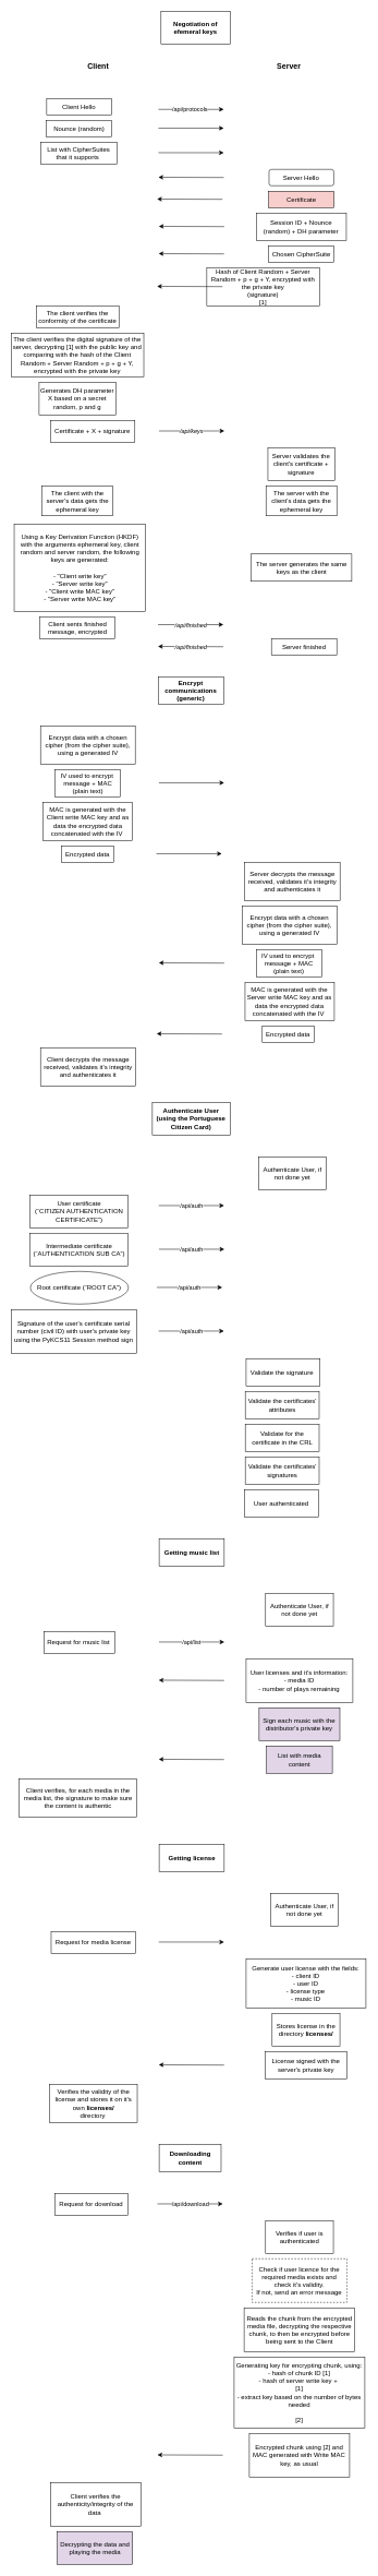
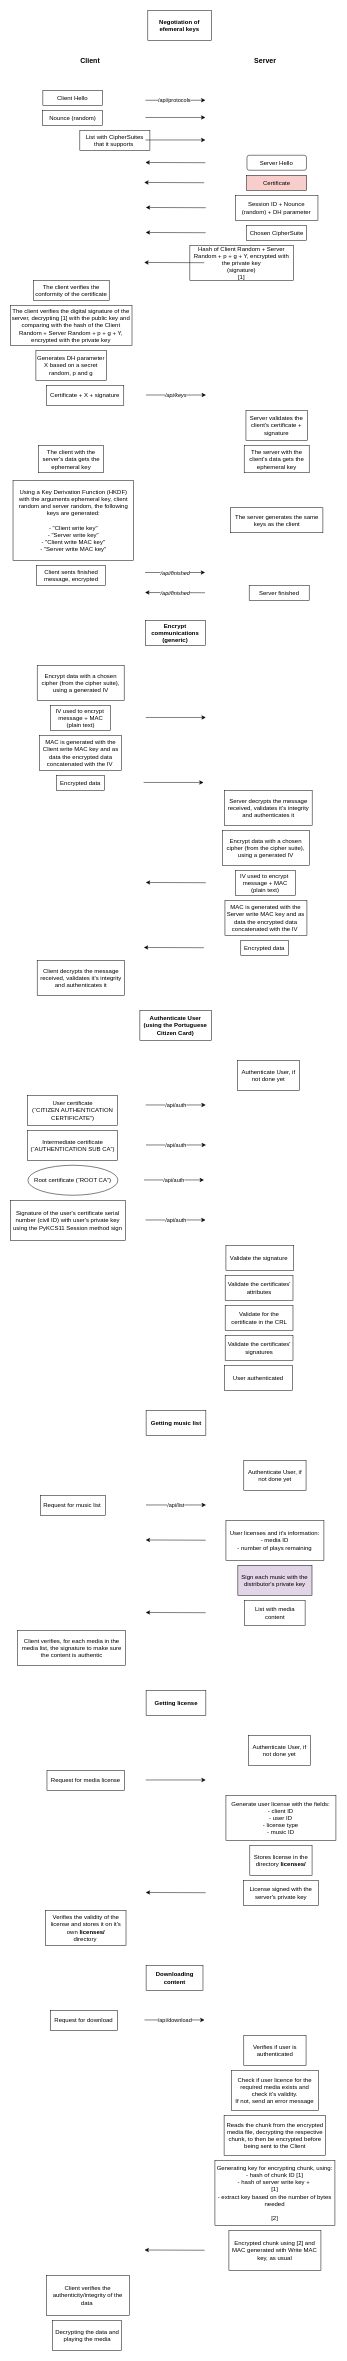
  <mxCell id="0" />
  <mxCell id="1" parent="0" />
  <mxCell id="2" value="&lt;font style=&quot;font-size: 14px&quot;&gt;&lt;b&gt;Server&lt;/b&gt;&lt;/font&gt;" style="text;html=1;strokeColor=none;fillColor=none;align=center;verticalAlign=middle;whiteSpace=wrap;rounded=0;" parent="1" vertex="1"><mxGeometry x="510.14" y="110" width="40" height="20" as="geometry" /></mxCell>
  <mxCell id="3" value="&lt;font style=&quot;font-size: 14px&quot;&gt;&lt;b&gt;Client&lt;/b&gt;&lt;/font&gt;" style="text;html=1;strokeColor=none;fillColor=none;align=center;verticalAlign=middle;whiteSpace=wrap;rounded=0;" parent="1" vertex="1"><mxGeometry x="159.83" y="110" width="40" height="20" as="geometry" /></mxCell>
  <mxCell id="4" value="Server Hello&lt;br&gt;" style="whiteSpace=wrap;html=1;rounded=1;" parent="1" vertex="1"><mxGeometry x="493.41" y="310" width="119" height="30" as="geometry" /></mxCell>
  <mxCell id="5" value="" style="endArrow=classic;html=1;" parent="1" edge="1"><mxGeometry width="50" height="50" relative="1" as="geometry"><mxPoint x="290.35" y="200" as="sourcePoint" /><mxPoint x="410.35" y="200" as="targetPoint" /></mxGeometry></mxCell>
  <mxCell id="6" value="&lt;font style=&quot;font-size: 11px&quot;&gt;/api/protocols&lt;/font&gt;" style="text;html=1;align=center;verticalAlign=middle;resizable=0;points=[];labelBackgroundColor=#ffffff;" parent="5" vertex="1" connectable="0"><mxGeometry x="-0.052" y="1" relative="1" as="geometry"><mxPoint as="offset" /></mxGeometry></mxCell>
  <mxCell id="7" value="The server with the client's data gets the ephemeral key" style="rounded=0;whiteSpace=wrap;html=1;" parent="1" vertex="1"><mxGeometry x="487.91" y="890" width="130" height="55" as="geometry" /></mxCell>
  <mxCell id="8" value="The client verifies the conformity of the certificate" style="rounded=0;whiteSpace=wrap;html=1;" parent="1" vertex="1"><mxGeometry x="66" y="560" width="151.94" height="40" as="geometry" /></mxCell>
  <mxCell id="9" value="&lt;b&gt;Negotiation of efemeral keys&lt;/b&gt;" style="rounded=0;whiteSpace=wrap;html=1;" parent="1" vertex="1"><mxGeometry x="295.14" y="20" width="127" height="60" as="geometry" /></mxCell>
  <mxCell id="10" value="&lt;b&gt;Getting music list&lt;/b&gt;" style="rounded=0;whiteSpace=wrap;html=1;" parent="1" vertex="1"><mxGeometry x="291.71" y="2820" width="119.5" height="50" as="geometry" /></mxCell>
  <mxCell id="11" value="Request for music list&amp;nbsp;" style="whiteSpace=wrap;html=1;" parent="1" vertex="1"><mxGeometry x="80.33" y="2990" width="130.56" height="40" as="geometry" /></mxCell>
  <mxCell id="12" value="Authenticate User, if not done yet" style="whiteSpace=wrap;html=1;" parent="1" vertex="1"><mxGeometry x="487.1" y="2920" width="124.5" height="60" as="geometry" /></mxCell>
  <mxCell id="13" value="Request for media license" style="whiteSpace=wrap;html=1;" parent="1" vertex="1"><mxGeometry x="93.44" y="3540" width="155.5" height="40" as="geometry" /></mxCell>
  <mxCell id="14" value="Request for download" style="whiteSpace=wrap;html=1;" parent="1" vertex="1"><mxGeometry x="100.48" y="4020" width="134.36" height="40" as="geometry" /></mxCell>
  <mxCell id="15" value="&lt;b&gt;Encrypt communications (generic)&lt;/b&gt;" style="rounded=0;whiteSpace=wrap;html=1;" parent="1" vertex="1"><mxGeometry x="290.35" y="1240" width="120" height="50" as="geometry" /></mxCell>
  <mxCell id="16" value="Nounce (random)" style="rounded=0;whiteSpace=wrap;html=1;" parent="1" vertex="1"><mxGeometry x="84.92" y="220" width="119.62" height="30" as="geometry" /></mxCell>
  <mxCell id="17" value="Chosen CipherSuite" style="rounded=0;whiteSpace=wrap;html=1;" parent="1" vertex="1"><mxGeometry x="492.91" y="450" width="120" height="30" as="geometry" /></mxCell>
  <mxCell id="18" value="Session ID + Nounce (random) + DH parameter" style="rounded=0;whiteSpace=wrap;html=1;" parent="1" vertex="1"><mxGeometry x="470.41" y="390" width="165" height="50" as="geometry" /></mxCell>
  <mxCell id="19" value="Hash of Client Random + Server Random + p + g + Y, encrypted with the private key&lt;br&gt;(signature)&lt;br&gt;[1]" style="rounded=0;whiteSpace=wrap;html=1;" parent="1" vertex="1"><mxGeometry x="379.23" y="490" width="207.36" height="70" as="geometry" /></mxCell>
- <mxCell id="20" value="List with CipherSuites that it supports&amp;nbsp;" style="rounded=0;whiteSpace=wrap;html=1;" parent="1" vertex="1"><mxGeometry x="74.17" y="260" width="140.13" height="40" as="geometry" /></mxCell>
+ <mxCell id="20" value="List with CipherSuites that it supports&amp;nbsp;" style="rounded=0;whiteSpace=wrap;html=1;" parent="1" vertex="1"><mxGeometry x="159.17" y="260" width="140.13" height="40" as="geometry" /></mxCell>
  <mxCell id="21" value="Client Hello" style="rounded=0;whiteSpace=wrap;html=1;" parent="1" vertex="1"><mxGeometry x="85.23" y="180" width="119" height="30" as="geometry" /></mxCell>
  <mxCell id="22" value="" style="endArrow=classic;html=1;" parent="1" edge="1"><mxGeometry width="50" height="50" relative="1" as="geometry"><mxPoint x="290.35" y="234.41" as="sourcePoint" /><mxPoint x="410.35" y="234.41" as="targetPoint" /></mxGeometry></mxCell>
  <mxCell id="23" value="" style="endArrow=classic;html=1;" parent="1" edge="1"><mxGeometry width="50" height="50" relative="1" as="geometry"><mxPoint x="290.35" y="279.41" as="sourcePoint" /><mxPoint x="410.35" y="279.41" as="targetPoint" /></mxGeometry></mxCell>
  <mxCell id="24" value="" style="endArrow=classic;html=1;" parent="1" edge="1"><mxGeometry width="50" height="50" relative="1" as="geometry"><mxPoint x="410.35" y="324.91" as="sourcePoint" /><mxPoint x="290.35" y="324.41" as="targetPoint" /></mxGeometry></mxCell>
  <mxCell id="25" value="" style="endArrow=classic;html=1;" parent="1" edge="1"><mxGeometry width="50" height="50" relative="1" as="geometry"><mxPoint x="407.97" y="364.91" as="sourcePoint" /><mxPoint x="287.97" y="364.41" as="targetPoint" /></mxGeometry></mxCell>
  <mxCell id="26" value="" style="endArrow=classic;html=1;" parent="1" edge="1"><mxGeometry width="50" height="50" relative="1" as="geometry"><mxPoint x="411.1" y="414.91" as="sourcePoint" /><mxPoint x="291.1" y="414.41" as="targetPoint" /></mxGeometry></mxCell>
  <mxCell id="27" value="Certificate" style="rounded=0;whiteSpace=wrap;html=1;fillColor=#f8cecc;" parent="1" vertex="1"><mxGeometry x="492.91" y="350" width="120" height="30" as="geometry" /></mxCell>
  <mxCell id="28" value="" style="endArrow=classic;html=1;" parent="1" edge="1"><mxGeometry width="50" height="50" relative="1" as="geometry"><mxPoint x="410.85" y="464.91" as="sourcePoint" /><mxPoint x="290.85" y="464.41" as="targetPoint" /></mxGeometry></mxCell>
  <mxCell id="29" value="" style="endArrow=classic;html=1;" parent="1" edge="1"><mxGeometry width="50" height="50" relative="1" as="geometry"><mxPoint x="407.97" y="524.91" as="sourcePoint" /><mxPoint x="287.97" y="524.41" as="targetPoint" /></mxGeometry></mxCell>
  <mxCell id="30" value="&lt;span style=&quot;white-space: normal&quot;&gt;The client verifies the digital signature of the server, decrypting [1] with the public key and comparing with the hash of the&amp;nbsp;&lt;/span&gt;Client Random + Server Random + p + g + Y, encrypted with the private key" style="rounded=0;whiteSpace=wrap;html=1;" parent="1" vertex="1"><mxGeometry x="20.43" y="610" width="243.09" height="80" as="geometry" /></mxCell>
  <mxCell id="31" value="Certificate + X + signature" style="rounded=0;whiteSpace=wrap;html=1;" parent="1" vertex="1"><mxGeometry x="92.07" y="770" width="155" height="40" as="geometry" /></mxCell>
  <mxCell id="32" value="&lt;span style=&quot;font-style: italic ; white-space: pre-wrap&quot;&gt;&lt;font style=&quot;font-size: 11px&quot;&gt;/api/keys&lt;/font&gt;&lt;/span&gt;" style="endArrow=classic;html=1;" parent="1" edge="1"><mxGeometry width="50" height="50" relative="1" as="geometry"><mxPoint x="291.49" y="789.5" as="sourcePoint" /><mxPoint x="411.49" y="789.5" as="targetPoint" /></mxGeometry></mxCell>
  <mxCell id="33" value="Server validates the client's certificate + signature" style="rounded=0;whiteSpace=wrap;html=1;" parent="1" vertex="1"><mxGeometry x="491.41" y="820" width="123" height="60" as="geometry" /></mxCell>
  <mxCell id="34" value="The client with the server's data gets the ephemeral key" style="rounded=0;whiteSpace=wrap;html=1;" parent="1" vertex="1"><mxGeometry x="76.97" y="890" width="130" height="55" as="geometry" /></mxCell>
  <mxCell id="35" value="Using a Key Derivation Function (HKDF) with the arguments ephemeral key, client random and server random, the following keys are generated:&lt;br&gt;&lt;br&gt;- &quot;Client write key&quot;&lt;br&gt;- &quot;Server write key&quot;&lt;br&gt;- &quot;Client write MAC key&quot;&lt;br&gt;- &quot;Server write MAC key&quot;" style="rounded=0;whiteSpace=wrap;html=1;" parent="1" vertex="1"><mxGeometry x="25.55" y="960" width="240.62" height="160" as="geometry" /></mxCell>
  <mxCell id="36" value="The server generates the same keys as the client" style="rounded=0;whiteSpace=wrap;html=1;" parent="1" vertex="1"><mxGeometry x="460.5" y="1015" width="184.81" height="50" as="geometry" /></mxCell>
  <mxCell id="37" value="Client sents finished message, encrypted" style="rounded=0;whiteSpace=wrap;html=1;" parent="1" vertex="1"><mxGeometry x="72.96" y="1130" width="138.03" height="40" as="geometry" /></mxCell>
  <mxCell id="38" value="Server finished" style="rounded=0;whiteSpace=wrap;html=1;" parent="1" vertex="1"><mxGeometry x="497.87" y="1170" width="120" height="30" as="geometry" /></mxCell>
  <mxCell id="39" value="&lt;span id=&quot;docs-internal-guid-574a4426-7fff-3a00-10bd-1188edf6ed86&quot; style=&quot;white-space: normal&quot;&gt;&lt;span style=&quot;background-color: transparent ; font-style: italic ; vertical-align: baseline ; white-space: pre-wrap&quot;&gt;&lt;font style=&quot;font-size: 11px&quot;&gt;/api/finished&lt;/font&gt;&lt;/span&gt;&lt;/span&gt;" style="endArrow=classic;html=1;" parent="1" edge="1"><mxGeometry width="50" height="50" relative="1" as="geometry"><mxPoint x="289.64" y="1144.5" as="sourcePoint" /><mxPoint x="409.64" y="1144.5" as="targetPoint" /></mxGeometry></mxCell>
  <mxCell id="40" value="&lt;span style=&quot;font-style: italic ; white-space: pre-wrap&quot;&gt;&lt;font style=&quot;font-size: 11px&quot;&gt;/api/finished&lt;/font&gt;&lt;/span&gt;" style="endArrow=classic;html=1;" parent="1" edge="1"><mxGeometry width="50" height="50" relative="1" as="geometry"><mxPoint x="409.64" y="1185" as="sourcePoint" /><mxPoint x="289.64" y="1184.5" as="targetPoint" /></mxGeometry></mxCell>
  <mxCell id="41" value="&lt;b&gt;Getting license&lt;/b&gt;" style="rounded=0;whiteSpace=wrap;html=1;" parent="1" vertex="1"><mxGeometry x="291.71" y="3380" width="119.5" height="50" as="geometry" /></mxCell>
  <mxCell id="42" value="&lt;b&gt;Downloading content&lt;/b&gt;" style="rounded=0;whiteSpace=wrap;html=1;" parent="1" vertex="1"><mxGeometry x="291.71" y="3930" width="113.74" height="50" as="geometry" /></mxCell>
  <mxCell id="43" value="&lt;b&gt;Authenticate User&lt;br&gt;(using the Portuguese Citizen Card)&lt;br&gt;&lt;/b&gt;" style="rounded=0;whiteSpace=wrap;html=1;" parent="1" vertex="1"><mxGeometry x="279.26" y="2020" width="143.4" height="60" as="geometry" /></mxCell>
  <mxCell id="44" value="User licenses and it's information:&lt;br&gt;- media ID&lt;br&gt;- number of plays remaining" style="rounded=0;whiteSpace=wrap;html=1;" parent="1" vertex="1"><mxGeometry x="451.37" y="3040" width="195.96" height="80" as="geometry" /></mxCell>
  <mxCell id="45" value="" style="endArrow=classic;html=1;" parent="1" edge="1"><mxGeometry width="50" height="50" relative="1" as="geometry"><mxPoint x="410.96" y="3224.91" as="sourcePoint" /><mxPoint x="290.96" y="3224.41" as="targetPoint" /></mxGeometry></mxCell>
- <mxCell id="46" value="List with media content" style="rounded=0;whiteSpace=wrap;html=1;fillColor=#e1d5e7;" parent="1" vertex="1"><mxGeometry x="488.97" y="3200" width="120.75" height="50" as="geometry" /></mxCell>
+ <mxCell id="46" value="List with media content" style="rounded=0;whiteSpace=wrap;html=1;" parent="1" vertex="1"><mxGeometry x="488.97" y="3200" width="120.75" height="50" as="geometry" /></mxCell>
  <mxCell id="47" value="Client verifies, for each media in the media list, the signature to make sure the content is authentic" style="whiteSpace=wrap;html=1;" parent="1" vertex="1"><mxGeometry x="34.73" y="3260" width="215.7" height="70" as="geometry" /></mxCell>
  <mxCell id="48" value="Authenticate User, if not done yet" style="whiteSpace=wrap;html=1;" parent="1" vertex="1"><mxGeometry x="496.23" y="3470" width="124.5" height="60" as="geometry" /></mxCell>
  <mxCell id="49" value="Generate user license with the fields:&lt;br&gt;- client ID&lt;br&gt;- user ID&lt;br&gt;- license type&lt;br&gt;- music ID" style="rounded=0;whiteSpace=wrap;html=1;" parent="1" vertex="1"><mxGeometry x="451.37" y="3590" width="220" height="90" as="geometry" /></mxCell>
  <mxCell id="50" value="License signed with the server's private key" style="rounded=0;whiteSpace=wrap;html=1;" parent="1" vertex="1"><mxGeometry x="486.09" y="3760" width="150.55" height="50" as="geometry" /></mxCell>
  <mxCell id="51" value="" style="endArrow=classic;html=1;" parent="1" edge="1"><mxGeometry width="50" height="50" relative="1" as="geometry"><mxPoint x="410.96" y="3784.91" as="sourcePoint" /><mxPoint x="290.96" y="3784.41" as="targetPoint" /></mxGeometry></mxCell>
  <mxCell id="52" value="Verifies the validity of the license and stores it on it's own&amp;nbsp;&lt;b&gt;licenses/&lt;/b&gt;&lt;br&gt;directory&amp;nbsp;" style="rounded=0;whiteSpace=wrap;html=1;" parent="1" vertex="1"><mxGeometry x="90.85" y="3820" width="160.68" height="70" as="geometry" /></mxCell>
  <mxCell id="53" value="Verifies if user is authenticated" style="whiteSpace=wrap;html=1;" parent="1" vertex="1"><mxGeometry x="487.09" y="4070" width="124.5" height="60" as="geometry" /></mxCell>
- <mxCell id="54" value="Check if user licence for the required media exists and check it's validity.&lt;br&gt;If not, send an error message" style="whiteSpace=wrap;html=1;dashed=1;" parent="1" vertex="1"><mxGeometry x="462.34" y="4140" width="174" height="80" as="geometry" /></mxCell>
+ <mxCell id="54" value="Check if user licence for the required media exists and check it's validity.&lt;br&gt;If not, send an error message" style="whiteSpace=wrap;html=1;" parent="1" vertex="1"><mxGeometry x="462.34" y="4140" width="174" height="80" as="geometry" /></mxCell>
  <mxCell id="55" value="/api/list" style="endArrow=classic;html=1;" parent="1" edge="1"><mxGeometry width="50" height="50" relative="1" as="geometry"><mxPoint x="291.46" y="3009.41" as="sourcePoint" /><mxPoint x="411.46" y="3009.41" as="targetPoint" /></mxGeometry></mxCell>
  <mxCell id="56" value="" style="endArrow=classic;html=1;" parent="1" edge="1"><mxGeometry width="50" height="50" relative="1" as="geometry"><mxPoint x="290.96" y="3559.41" as="sourcePoint" /><mxPoint x="410.96" y="3559.41" as="targetPoint" /></mxGeometry></mxCell>
  <mxCell id="57" value="/api/download" style="endArrow=classic;html=1;" parent="1" edge="1"><mxGeometry width="50" height="50" relative="1" as="geometry"><mxPoint x="288.58" y="4039.41" as="sourcePoint" /><mxPoint x="408.58" y="4039.41" as="targetPoint" /></mxGeometry></mxCell>
  <mxCell id="58" value="" style="endArrow=classic;html=1;" parent="1" edge="1"><mxGeometry width="50" height="50" relative="1" as="geometry"><mxPoint x="408.58" y="4500" as="sourcePoint" /><mxPoint x="288.58" y="4499.5" as="targetPoint" /></mxGeometry></mxCell>
  <mxCell id="59" value="Generates DH parameter X based on a secret random, p and g" style="rounded=0;whiteSpace=wrap;html=1;" parent="1" vertex="1"><mxGeometry x="71.31" y="700" width="141.32" height="60" as="geometry" /></mxCell>
  <mxCell id="60" value="IV used to encrypt&amp;nbsp; message + MAC&lt;br&gt;(plain text)" style="rounded=0;whiteSpace=wrap;html=1;" parent="1" vertex="1"><mxGeometry x="100.56" y="1410" width="120" height="50" as="geometry" /></mxCell>
  <mxCell id="61" value="" style="endArrow=classic;html=1;" parent="1" edge="1"><mxGeometry width="50" height="50" relative="1" as="geometry"><mxPoint x="291.1" y="1434.41" as="sourcePoint" /><mxPoint x="411.1" y="1434.41" as="targetPoint" /></mxGeometry></mxCell>
  <mxCell id="62" value="Encrypt data with a chosen cipher (from the cipher suite), using a generated IV" style="rounded=0;whiteSpace=wrap;html=1;" parent="1" vertex="1"><mxGeometry x="73.89" y="1330" width="173.96" height="70" as="geometry" /></mxCell>
  <mxCell id="63" value="Encrypted data" style="rounded=0;whiteSpace=wrap;html=1;" parent="1" vertex="1"><mxGeometry x="112.96" y="1550" width="95.19" height="30" as="geometry" /></mxCell>
  <mxCell id="64" value="" style="endArrow=classic;html=1;" parent="1" edge="1"><mxGeometry width="50" height="50" relative="1" as="geometry"><mxPoint x="286.64" y="1564.41" as="sourcePoint" /><mxPoint x="406.64" y="1564.41" as="targetPoint" /></mxGeometry></mxCell>
  <mxCell id="65" value="MAC is generated with the Client write MAC key and as data the encrypted data concatenated with the IV&amp;nbsp;" style="rounded=0;whiteSpace=wrap;html=1;" parent="1" vertex="1"><mxGeometry x="78.89" y="1470" width="163.96" height="70" as="geometry" /></mxCell>
  <mxCell id="66" value="Server decrypts the message received, validates it's integrity and authenticates it" style="rounded=0;whiteSpace=wrap;html=1;" parent="1" vertex="1"><mxGeometry x="448.79" y="1580" width="175.05" height="70" as="geometry" /></mxCell>
  <mxCell id="67" value="IV used to encrypt&amp;nbsp; message + MAC&lt;br&gt;(plain text)" style="rounded=0;whiteSpace=wrap;html=1;" parent="1" vertex="1"><mxGeometry x="470.14" y="1740" width="120" height="50" as="geometry" /></mxCell>
  <mxCell id="68" value="Encrypt data with a chosen cipher (from the cipher suite), using a generated IV" style="rounded=0;whiteSpace=wrap;html=1;" parent="1" vertex="1"><mxGeometry x="444.41" y="1660" width="173.96" height="70" as="geometry" /></mxCell>
  <mxCell id="69" value="Encrypted data" style="rounded=0;whiteSpace=wrap;html=1;" parent="1" vertex="1"><mxGeometry x="481.05" y="1880" width="95.19" height="30" as="geometry" /></mxCell>
  <mxCell id="70" value="MAC is generated with the Server write MAC key and as data the encrypted data concatenated with the IV&amp;nbsp;" style="rounded=0;whiteSpace=wrap;html=1;" parent="1" vertex="1"><mxGeometry x="449.41" y="1800" width="163.96" height="70" as="geometry" /></mxCell>
  <mxCell id="71" value="" style="endArrow=classic;html=1;" parent="1" edge="1"><mxGeometry width="50" height="50" relative="1" as="geometry"><mxPoint x="411.1" y="1764.91" as="sourcePoint" /><mxPoint x="291.1" y="1764.41" as="targetPoint" /></mxGeometry></mxCell>
  <mxCell id="72" value="" style="endArrow=classic;html=1;" parent="1" edge="1"><mxGeometry width="50" height="50" relative="1" as="geometry"><mxPoint x="407.14" y="1894.91" as="sourcePoint" /><mxPoint x="287.14" y="1894.41" as="targetPoint" /></mxGeometry></mxCell>
  <mxCell id="73" value="User certificate&lt;br&gt;(“CITIZEN AUTHENTICATION CERTIFICATE”)" style="rounded=0;whiteSpace=wrap;html=1;" parent="1" vertex="1"><mxGeometry x="54.84" y="2190" width="180" height="60" as="geometry" /></mxCell>
  <mxCell id="74" value="Intermediate certificate (“AUTHENTICATION SUB CA”)" style="rounded=0;whiteSpace=wrap;html=1;" parent="1" vertex="1"><mxGeometry x="54.84" y="2260" width="180" height="60" as="geometry" /></mxCell>
  <mxCell id="75" value="Root certificate (“ROOT CA”)" style="ellipse;whiteSpace=wrap;html=1;" parent="1" vertex="1"><mxGeometry x="55.34" y="2330" width="180" height="60" as="geometry" /></mxCell>
  <mxCell id="76" value="/api/auth" style="endArrow=classic;html=1;" parent="1" edge="1"><mxGeometry width="50" height="50" relative="1" as="geometry"><mxPoint x="290.96" y="2209.41" as="sourcePoint" /><mxPoint x="410.96" y="2209.41" as="targetPoint" /></mxGeometry></mxCell>
  <mxCell id="77" value="/api/auth" style="endArrow=classic;html=1;" parent="1" edge="1"><mxGeometry width="50" height="50" relative="1" as="geometry"><mxPoint x="291.44" y="2289.41" as="sourcePoint" /><mxPoint x="411.44" y="2289.41" as="targetPoint" /></mxGeometry></mxCell>
  <mxCell id="78" value="/api/auth" style="endArrow=classic;html=1;" parent="1" edge="1"><mxGeometry width="50" height="50" relative="1" as="geometry"><mxPoint x="287.48" y="2359.41" as="sourcePoint" /><mxPoint x="407.48" y="2359.41" as="targetPoint" /></mxGeometry></mxCell>
  <mxCell id="79" value="Signature of the user's certificate serial number (civil ID) with user's private key using the PyKCS11 Session method sign" style="rounded=0;whiteSpace=wrap;html=1;" parent="1" vertex="1"><mxGeometry x="20.43" y="2400" width="230" height="80" as="geometry" /></mxCell>
  <mxCell id="80" value="/api/auth" style="endArrow=classic;html=1;" parent="1" edge="1"><mxGeometry width="50" height="50" relative="1" as="geometry"><mxPoint x="290.69" y="2439.41" as="sourcePoint" /><mxPoint x="410.69" y="2439.41" as="targetPoint" /></mxGeometry></mxCell>
  <mxCell id="81" value="Validate the signature&amp;nbsp;" style="whiteSpace=wrap;html=1;" parent="1" vertex="1"><mxGeometry x="451.37" y="2490" width="135.64" height="50" as="geometry" /></mxCell>
  <mxCell id="82" value="Validate the certificates' attributes" style="whiteSpace=wrap;html=1;" parent="1" vertex="1"><mxGeometry x="449.84" y="2550" width="135.64" height="50" as="geometry" /></mxCell>
  <mxCell id="83" value="Validate for the certificate in the CRL" style="whiteSpace=wrap;html=1;" parent="1" vertex="1"><mxGeometry x="449.84" y="2610" width="135.64" height="50" as="geometry" /></mxCell>
  <mxCell id="84" value="Validate the certificates' signatures" style="whiteSpace=wrap;html=1;" parent="1" vertex="1"><mxGeometry x="449.84" y="2670" width="135.64" height="50" as="geometry" /></mxCell>
  <mxCell id="85" value="User authenticated" style="whiteSpace=wrap;html=1;" parent="1" vertex="1"><mxGeometry x="448.48" y="2730" width="135.64" height="50" as="geometry" /></mxCell>
  <mxCell id="86" value="Authenticate User, if not done yet" style="whiteSpace=wrap;html=1;" parent="1" vertex="1"><mxGeometry x="474.41" y="2120" width="124.5" height="60" as="geometry" /></mxCell>
  <mxCell id="87" value="Sign each music with the distributor's private key" style="rounded=0;whiteSpace=wrap;html=1;fillColor=#e1d5e7;" parent="1" vertex="1"><mxGeometry x="475.2" y="3130" width="148.3" height="60" as="geometry" /></mxCell>
  <mxCell id="88" value="Stores license in the directory &lt;b&gt;licenses/&lt;/b&gt;" style="whiteSpace=wrap;html=1;" parent="1" vertex="1"><mxGeometry x="499.12" y="3690" width="124.5" height="60" as="geometry" /></mxCell>
  <mxCell id="89" value="Reads the chunk from the encrypted media file, decrypting the respective chunk, to then be encrypted before being sent to the Client" style="whiteSpace=wrap;html=1;" parent="1" vertex="1"><mxGeometry x="447.69" y="4230" width="203.29" height="80" as="geometry" /></mxCell>
  <mxCell id="90" value="Encrypted chunk using [2] and MAC generated with Write MAC key, as usual" style="whiteSpace=wrap;html=1;" parent="1" vertex="1"><mxGeometry x="457.32" y="4460" width="184.04" height="80" as="geometry" /></mxCell>
  <mxCell id="91" value="Client verifies the authenticity/integrity of the data&amp;nbsp;" style="whiteSpace=wrap;html=1;" parent="1" vertex="1"><mxGeometry x="92.07" y="4550" width="166.36" height="80" as="geometry" /></mxCell>
- <mxCell id="92" value="Decrypting the data and playing the media" style="whiteSpace=wrap;html=1;fillColor=#e1d5e7;" parent="1" vertex="1"><mxGeometry x="104.67" y="4640" width="138.18" height="60" as="geometry" /></mxCell>
+ <mxCell id="92" value="Decrypting the data and playing the media" style="whiteSpace=wrap;html=1;" parent="1" vertex="1"><mxGeometry x="104.67" y="4640" width="138.18" height="60" as="geometry" /></mxCell>
  <mxCell id="93" value="" style="endArrow=classic;html=1;" parent="1" edge="1"><mxGeometry width="50" height="50" relative="1" as="geometry"><mxPoint x="410.96" y="3079.91" as="sourcePoint" /><mxPoint x="290.96" y="3079.41" as="targetPoint" /></mxGeometry></mxCell>
  <mxCell id="94" value="Client decrypts the message received, validates it's integrity and authenticates it" style="rounded=0;whiteSpace=wrap;html=1;" parent="1" vertex="1"><mxGeometry x="73.89" y="1920" width="175.05" height="70" as="geometry" /></mxCell>
  <mxCell id="95" value="Generating key for encrypting chunk, using:&lt;br&gt;- hash of chunk ID [1]&lt;br&gt;- hash of server write key +&amp;nbsp;&lt;br&gt;[1]&lt;br&gt;- extract key based on the number of bytes needed&lt;br&gt;&lt;br&gt;[2]" style="whiteSpace=wrap;html=1;" parent="1" vertex="1"><mxGeometry x="429.35" y="4320" width="240" height="130" as="geometry" /></mxCell>
